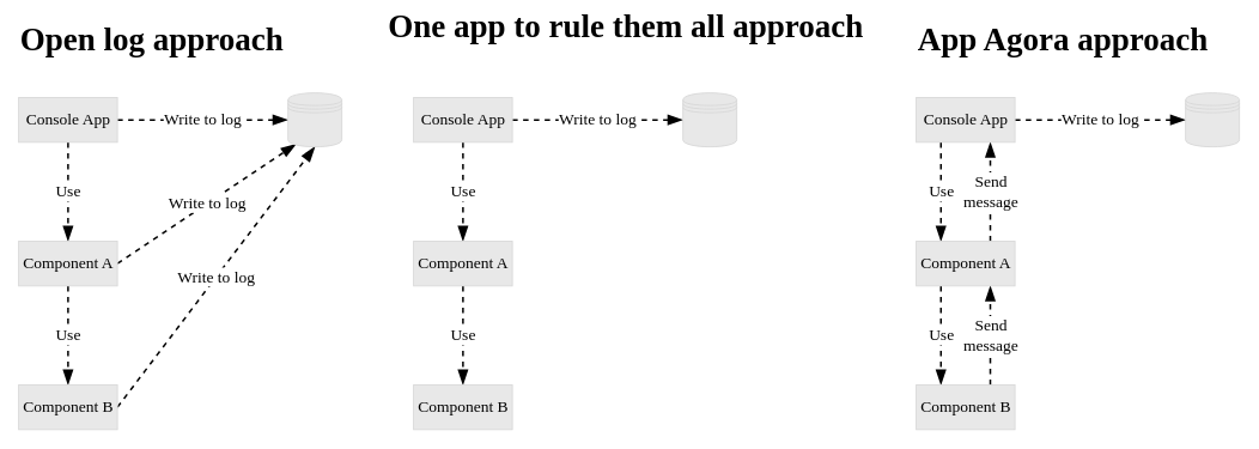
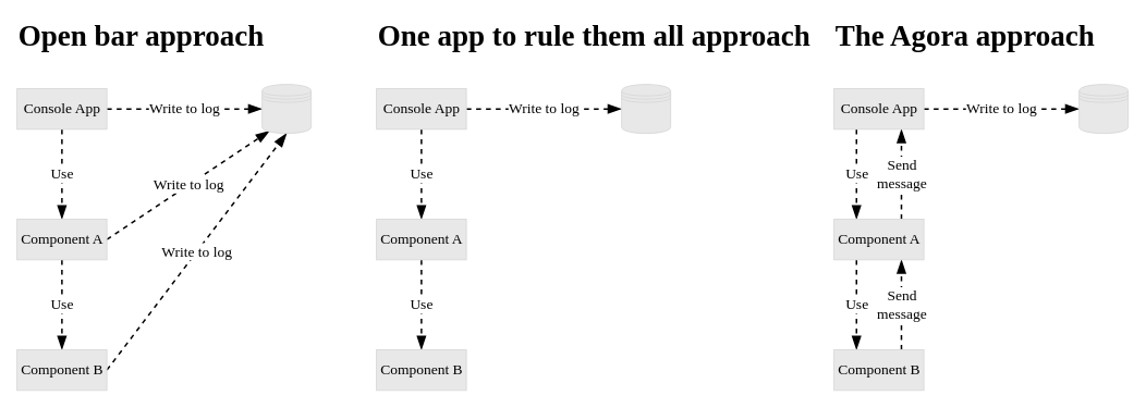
  <mxCell id="0" />
  <mxCell id="1" parent="0" />
  <mxCell id="2" value="Use" style="endArrow=blockThin;endSize=12;dashed=1;html=1;strokeWidth=2;fontFamily=Calibri;fontSize=18;fontStyle=0;endFill=1;" edge="1" parent="1" source="9" target="7"><mxGeometry width="160" relative="1" as="geometry"><mxPoint x="-140" y="598" as="sourcePoint" /><mxPoint x="20" y="598" as="targetPoint" /></mxGeometry></mxCell>
  <mxCell id="3" value="Use" style="endArrow=blockThin;endSize=12;dashed=1;html=1;strokeWidth=2;fontFamily=Calibri;fontSize=18;fontStyle=0;endFill=1;" edge="1" parent="1" source="7" target="8"><mxGeometry width="160" relative="1" as="geometry"><mxPoint x="85" y="168" as="sourcePoint" /><mxPoint x="85" y="238" as="targetPoint" /></mxGeometry></mxCell>
  <mxCell id="4" value="Write to log" style="endArrow=blockThin;endSize=12;dashed=1;html=1;strokeWidth=2;fontFamily=Calibri;fontSize=18;fontStyle=0;endFill=1;" edge="1" parent="1" source="9" target="10"><mxGeometry width="160" relative="1" as="geometry"><mxPoint x="85" y="168" as="sourcePoint" /><mxPoint x="85" y="278" as="targetPoint" /></mxGeometry></mxCell>
  <mxCell id="5" value="Write to log" style="endArrow=blockThin;endSize=12;dashed=1;html=1;strokeWidth=2;fontFamily=Calibri;fontSize=18;fontStyle=0;endFill=1;exitX=1;exitY=0.5;entryX=0.15;entryY=0.95;entryPerimeter=0;" edge="1" parent="1" source="7" target="10"><mxGeometry width="160" relative="1" as="geometry"><mxPoint x="140" y="143" as="sourcePoint" /><mxPoint x="270" y="168" as="targetPoint" /></mxGeometry></mxCell>
  <mxCell id="6" value="Write to log" style="endArrow=blockThin;endSize=12;dashed=1;html=1;strokeWidth=2;fontFamily=Calibri;fontSize=18;fontStyle=0;endFill=1;exitX=1;exitY=0.5;entryX=0.5;entryY=1;" edge="1" parent="1" source="8" target="10"><mxGeometry width="160" relative="1" as="geometry"><mxPoint x="150" y="153" as="sourcePoint" /><mxPoint x="350" y="208" as="targetPoint" /></mxGeometry></mxCell>
  <mxCell id="7" value="Component A" style="html=1;strokeColor=#D5D5D5;fillColor=#E8E8E8;fontFamily=Calibri;fontSize=18;" vertex="1" parent="1"><mxGeometry x="20" y="268" width="110" height="50" as="geometry" /></mxCell>
  <mxCell id="8" value="Component B" style="html=1;strokeColor=#D5D5D5;fillColor=#E8E8E8;fontFamily=Calibri;fontSize=18;" vertex="1" parent="1"><mxGeometry x="20" y="428" width="110" height="50" as="geometry" /></mxCell>
  <mxCell id="9" value="Console App" style="html=1;strokeColor=#D5D5D5;fillColor=#E8E8E8;fontFamily=Calibri;fontSize=18;" vertex="1" parent="1"><mxGeometry x="20" y="108" width="110" height="50" as="geometry" /></mxCell>
  <mxCell id="10" value="" style="shape=datastore;whiteSpace=wrap;html=1;strokeColor=#D5D5D5;fillColor=#E8E8E8;fontFamily=Calibri;fontSize=18;" vertex="1" parent="1"><mxGeometry x="320" y="103" width="60" height="60" as="geometry" /></mxCell>
- <mxCell id="11" value="Open log approach&lt;br&gt;" style="text;html=1;resizable=0;points=[];autosize=1;align=left;verticalAlign=top;spacingTop=-4;fontSize=36;fontFamily=Calibri;fontStyle=1" vertex="1" parent="1"><mxGeometry x="20" y="20" width="300" height="40" as="geometry" /></mxCell>
+ <mxCell id="11" value="Open bar approach&lt;br&gt;" style="text;html=1;resizable=0;points=[];autosize=1;align=left;verticalAlign=top;spacingTop=-4;fontSize=36;fontFamily=Calibri;fontStyle=1" vertex="1" parent="1"><mxGeometry x="20" y="20" width="300" height="40" as="geometry" /></mxCell>
  <mxCell id="12" value="Use" style="endArrow=blockThin;endSize=12;dashed=1;html=1;strokeWidth=2;fontFamily=Calibri;fontSize=18;fontStyle=0;endFill=1;" edge="1" source="17" target="15" parent="1"><mxGeometry width="160" relative="1" as="geometry"><mxPoint x="300" y="598" as="sourcePoint" /><mxPoint x="460" y="598" as="targetPoint" /></mxGeometry></mxCell>
  <mxCell id="13" value="Use" style="endArrow=blockThin;endSize=12;dashed=1;html=1;strokeWidth=2;fontFamily=Calibri;fontSize=18;fontStyle=0;endFill=1;" edge="1" source="15" target="16" parent="1"><mxGeometry width="160" relative="1" as="geometry"><mxPoint x="525" y="168" as="sourcePoint" /><mxPoint x="525" y="238" as="targetPoint" /></mxGeometry></mxCell>
  <mxCell id="14" value="Write to log" style="endArrow=blockThin;endSize=12;dashed=1;html=1;strokeWidth=2;fontFamily=Calibri;fontSize=18;fontStyle=0;endFill=1;" edge="1" source="17" target="18" parent="1"><mxGeometry width="160" relative="1" as="geometry"><mxPoint x="525" y="168" as="sourcePoint" /><mxPoint x="525" y="278" as="targetPoint" /></mxGeometry></mxCell>
  <mxCell id="15" value="Component A" style="html=1;strokeColor=#D5D5D5;fillColor=#E8E8E8;fontFamily=Calibri;fontSize=18;" vertex="1" parent="1"><mxGeometry x="460" y="268" width="110" height="50" as="geometry" /></mxCell>
  <mxCell id="16" value="Component B" style="html=1;strokeColor=#D5D5D5;fillColor=#E8E8E8;fontFamily=Calibri;fontSize=18;" vertex="1" parent="1"><mxGeometry x="460" y="428" width="110" height="50" as="geometry" /></mxCell>
  <mxCell id="17" value="Console App" style="html=1;strokeColor=#D5D5D5;fillColor=#E8E8E8;fontFamily=Calibri;fontSize=18;" vertex="1" parent="1"><mxGeometry x="460" y="108" width="110" height="50" as="geometry" /></mxCell>
  <mxCell id="18" value="" style="shape=datastore;whiteSpace=wrap;html=1;strokeColor=#D5D5D5;fillColor=#E8E8E8;fontFamily=Calibri;fontSize=18;" vertex="1" parent="1"><mxGeometry x="760" y="103" width="60" height="60" as="geometry" /></mxCell>
- <mxCell id="19" value="One app to rule them all approach&lt;br&gt;" style="text;html=1;resizable=0;points=[];autosize=1;align=left;verticalAlign=top;spacingTop=-4;fontSize=36;fontFamily=Calibri;fontStyle=1" vertex="1" parent="1"><mxGeometry x="430" y="5" width="520" height="40" as="geometry" /></mxCell>
+ <mxCell id="19" value="One app to rule them all approach&lt;br&gt;" style="text;html=1;resizable=0;points=[];autosize=1;align=left;verticalAlign=top;spacingTop=-4;fontSize=36;fontFamily=Calibri;fontStyle=1" vertex="1" parent="1"><mxGeometry x="460" y="20" width="520" height="40" as="geometry" /></mxCell>
  <mxCell id="20" value="Use" style="endArrow=blockThin;endSize=12;dashed=1;html=1;strokeWidth=2;fontFamily=Calibri;fontSize=18;fontStyle=0;endFill=1;exitX=0.25;exitY=1;entryX=0.25;entryY=0;" edge="1" source="28" target="26" parent="1"><mxGeometry width="160" relative="1" as="geometry"><mxPoint x="1050" y="183" as="sourcePoint" /><mxPoint x="1010" y="233" as="targetPoint" /></mxGeometry></mxCell>
  <mxCell id="21" value="Use" style="endArrow=blockThin;endSize=12;dashed=1;html=1;strokeWidth=2;fontFamily=Calibri;fontSize=18;fontStyle=0;endFill=1;exitX=0.25;exitY=1;entryX=0.25;entryY=0;" edge="1" source="26" target="27" parent="1"><mxGeometry width="160" relative="1" as="geometry"><mxPoint x="1085" y="168" as="sourcePoint" /><mxPoint x="1085" y="238" as="targetPoint" /></mxGeometry></mxCell>
  <mxCell id="22" value="Write to log" style="endArrow=blockThin;endSize=12;dashed=1;html=1;strokeWidth=2;fontFamily=Calibri;fontSize=18;fontStyle=0;endFill=1;" edge="1" source="28" target="29" parent="1"><mxGeometry width="160" relative="1" as="geometry"><mxPoint x="1085" y="168" as="sourcePoint" /><mxPoint x="1085" y="278" as="targetPoint" /></mxGeometry></mxCell>
- <mxCell id="23" value="App Agora approach&lt;br&gt;" style="text;html=1;resizable=0;points=[];autosize=1;align=left;verticalAlign=top;spacingTop=-4;fontSize=36;fontFamily=Calibri;fontStyle=1" vertex="1" parent="1"><mxGeometry x="1020" y="20" width="310" height="40" as="geometry" /></mxCell>
+ <mxCell id="23" value="The Agora approach&lt;br&gt;" style="text;html=1;resizable=0;points=[];autosize=1;align=left;verticalAlign=top;spacingTop=-4;fontSize=36;fontFamily=Calibri;fontStyle=1" vertex="1" parent="1"><mxGeometry x="1020" y="20" width="310" height="40" as="geometry" /></mxCell>
  <mxCell id="24" value="Send&lt;br&gt;message&lt;br&gt;" style="endArrow=blockThin;endSize=12;dashed=1;html=1;strokeWidth=2;fontFamily=Calibri;fontSize=18;fontStyle=0;endFill=1;exitX=0.75;exitY=0;entryX=0.75;entryY=1;" edge="1" parent="1" source="27" target="26"><mxGeometry width="160" relative="1" as="geometry"><mxPoint x="1209.853" y="353.176" as="sourcePoint" /><mxPoint x="1209.853" y="462.588" as="targetPoint" /></mxGeometry></mxCell>
  <mxCell id="25" value="Send&lt;br&gt;message&lt;br&gt;" style="endArrow=blockThin;endSize=12;dashed=1;html=1;strokeWidth=2;fontFamily=Calibri;fontSize=18;fontStyle=0;endFill=1;exitX=0.75;exitY=0;entryX=0.75;entryY=1;" edge="1" parent="1" source="26" target="28"><mxGeometry width="160" relative="1" as="geometry"><mxPoint x="1260.147" y="408.088" as="sourcePoint" /><mxPoint x="1260.147" y="298.676" as="targetPoint" /></mxGeometry></mxCell>
  <mxCell id="26" value="Component A" style="html=1;strokeColor=#D5D5D5;fillColor=#E8E8E8;fontFamily=Calibri;fontSize=18;" vertex="1" parent="1"><mxGeometry x="1020" y="268" width="110" height="50" as="geometry" /></mxCell>
  <mxCell id="27" value="Component B" style="html=1;strokeColor=#D5D5D5;fillColor=#E8E8E8;fontFamily=Calibri;fontSize=18;" vertex="1" parent="1"><mxGeometry x="1020" y="428" width="110" height="50" as="geometry" /></mxCell>
  <mxCell id="28" value="Console App" style="html=1;strokeColor=#D5D5D5;fillColor=#E8E8E8;fontFamily=Calibri;fontSize=18;" vertex="1" parent="1"><mxGeometry x="1020" y="108" width="110" height="50" as="geometry" /></mxCell>
  <mxCell id="29" value="" style="shape=datastore;whiteSpace=wrap;html=1;strokeColor=#D5D5D5;fillColor=#E8E8E8;fontFamily=Calibri;fontSize=18;" vertex="1" parent="1"><mxGeometry x="1320" y="103" width="60" height="60" as="geometry" /></mxCell>
